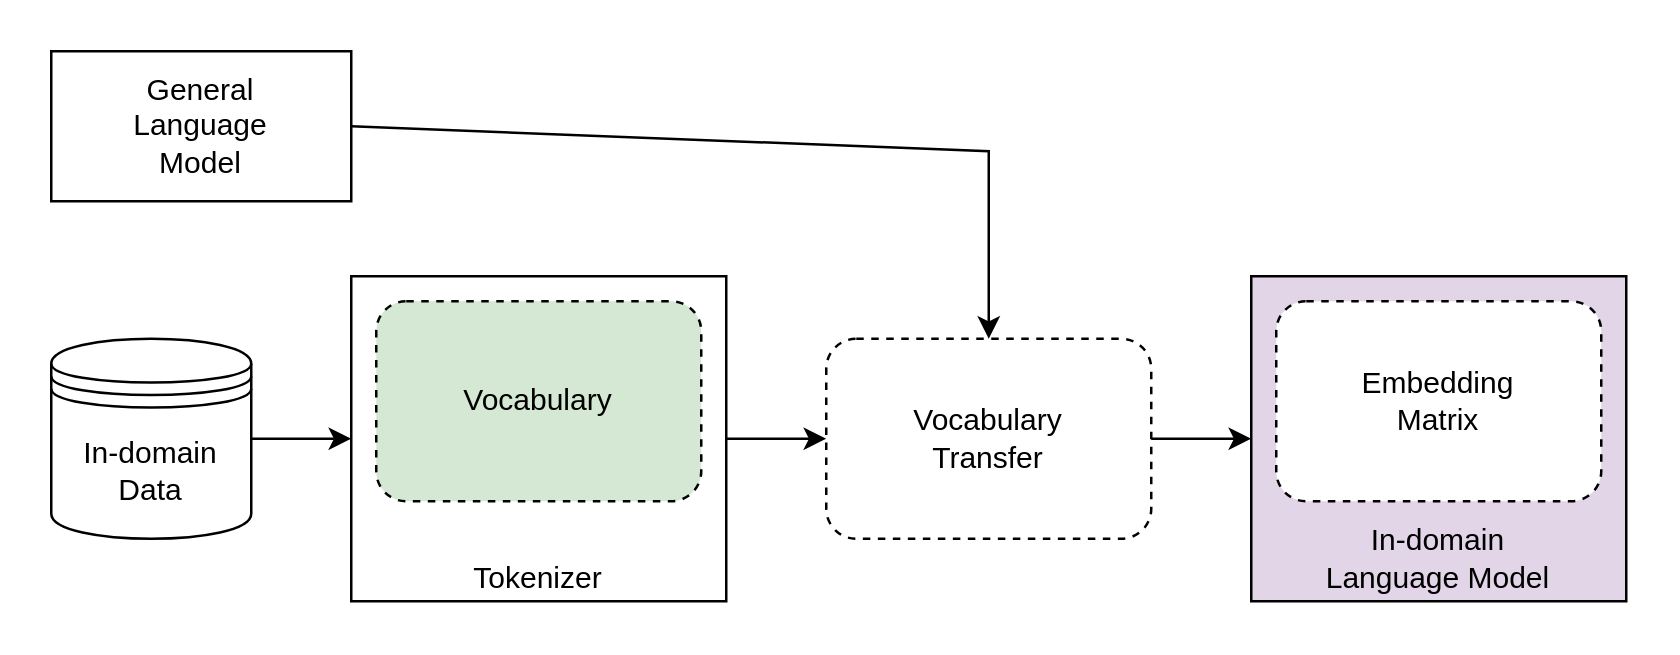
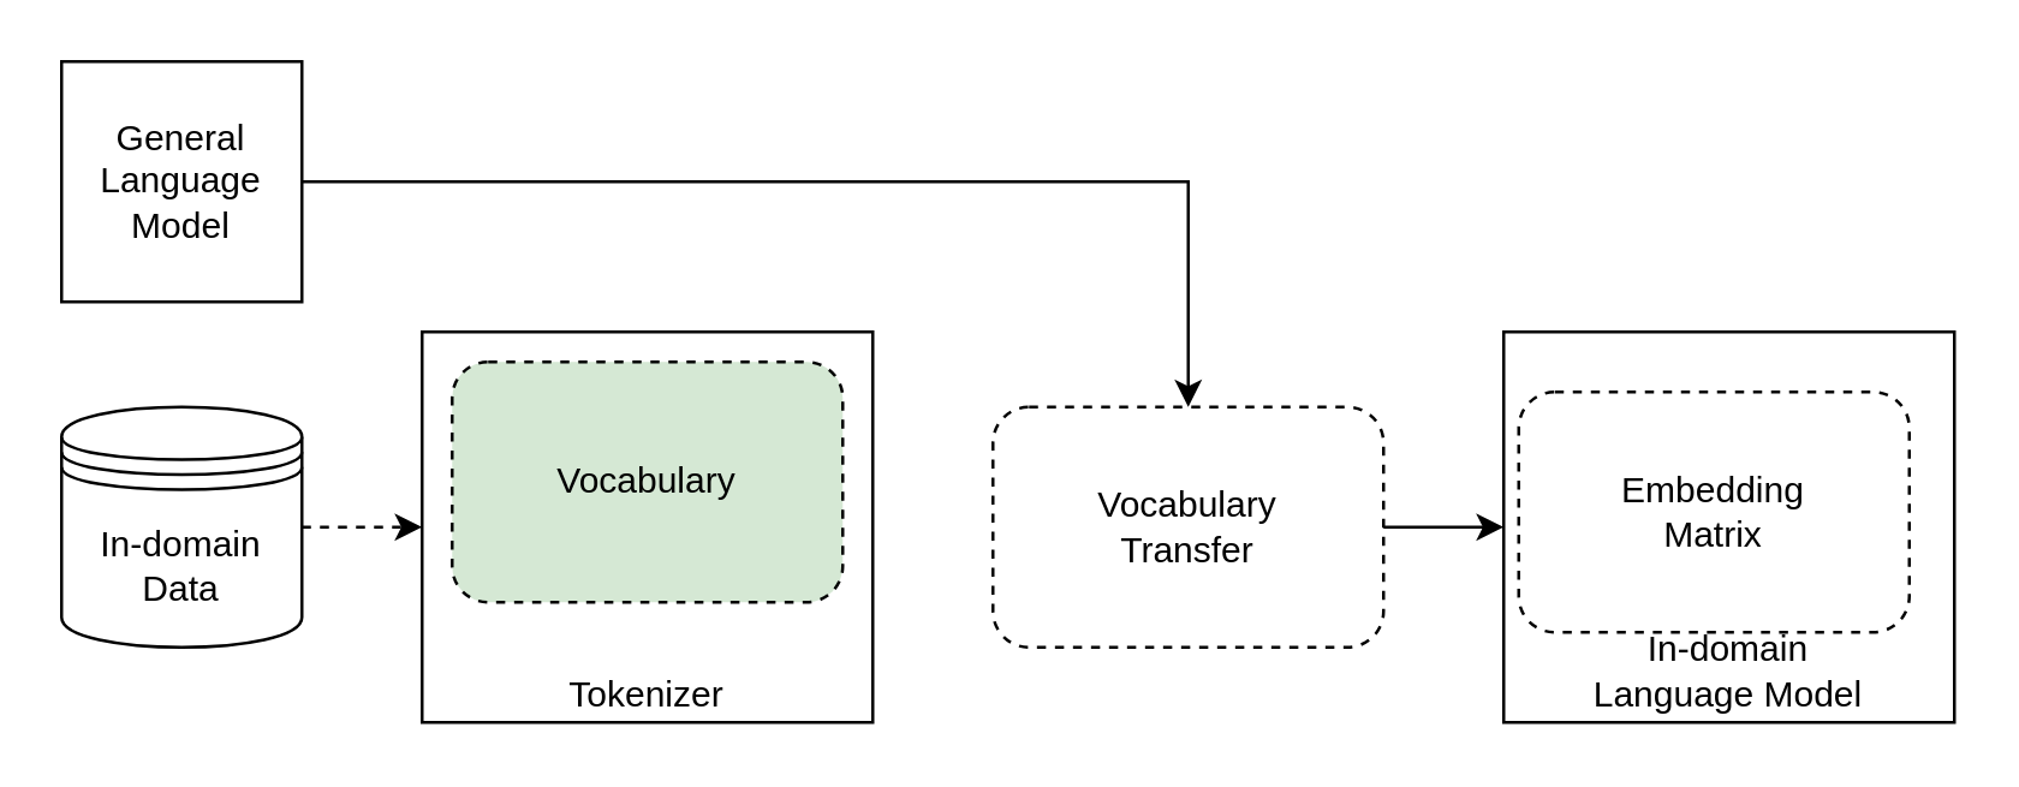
  <mxCell id="0" />
  <mxCell id="1" parent="0" />
  <mxCell id="2" value="&lt;div&gt;In-domain &lt;br&gt;&lt;/div&gt;&lt;div&gt;Data&lt;br&gt;&lt;/div&gt;" style="shape=datastore;whiteSpace=wrap;html=1;" parent="1" vertex="1"><mxGeometry x="20" y="135" width="80" height="80" as="geometry" /></mxCell>
  <mxCell id="3" value="Tokenizer" style="rounded=0;whiteSpace=wrap;html=1;verticalAlign=bottom;" parent="1" vertex="1"><mxGeometry x="140" y="110" width="150" height="130" as="geometry" /></mxCell>
  <mxCell id="4" value="Vocabulary" style="rounded=1;whiteSpace=wrap;html=1;dashed=1;fillColor=#d5e8d4;" parent="1" vertex="1"><mxGeometry x="150" y="120" width="130" height="80" as="geometry" /></mxCell>
- <mxCell id="5" value="&lt;div&gt;General &lt;br&gt;&lt;/div&gt;&lt;div&gt;Language &lt;br&gt;&lt;/div&gt;&lt;div&gt;Model&lt;br&gt;&lt;/div&gt;" style="rounded=0;whiteSpace=wrap;html=1;" parent="1" vertex="1"><mxGeometry x="20" y="20" width="120" height="60" as="geometry" /></mxCell>
+ <mxCell id="5" value="&lt;div&gt;General &lt;br&gt;&lt;/div&gt;&lt;div&gt;Language &lt;br&gt;&lt;/div&gt;&lt;div&gt;Model&lt;br&gt;&lt;/div&gt;" style="rounded=0;whiteSpace=wrap;html=1;" parent="1" vertex="1"><mxGeometry x="20" y="20" width="80" height="80" as="geometry" /></mxCell>
  <mxCell id="6" value="&lt;div&gt;Vocabulary &lt;br&gt;&lt;/div&gt;&lt;div&gt;Transfer&lt;/div&gt;" style="rounded=1;whiteSpace=wrap;html=1;dashed=1;" parent="1" vertex="1"><mxGeometry x="330" y="135" width="130" height="80" as="geometry" /></mxCell>
- <mxCell id="7" value="&lt;div&gt;In-domain &lt;br&gt;&lt;/div&gt;&lt;div&gt;Language Model&lt;/div&gt;" style="rounded=0;whiteSpace=wrap;html=1;verticalAlign=bottom;fillColor=#e1d5e7;" parent="1" vertex="1"><mxGeometry x="500" y="110" width="150" height="130" as="geometry" /></mxCell>
- <mxCell id="8" value="&lt;div&gt;Embedding &lt;br&gt;&lt;/div&gt;&lt;div&gt;Matrix&lt;/div&gt;" style="rounded=1;whiteSpace=wrap;html=1;dashed=1;" parent="1" vertex="1"><mxGeometry x="510" y="120" width="130" height="80" as="geometry" /></mxCell>
+ <mxCell id="7" value="&lt;div&gt;In-domain &lt;br&gt;&lt;/div&gt;&lt;div&gt;Language Model&lt;/div&gt;" style="rounded=0;whiteSpace=wrap;html=1;verticalAlign=bottom;" parent="1" vertex="1"><mxGeometry x="500" y="110" width="150" height="130" as="geometry" /></mxCell>
+ <mxCell id="8" value="&lt;div&gt;Embedding &lt;br&gt;&lt;/div&gt;&lt;div&gt;Matrix&lt;/div&gt;" style="rounded=1;whiteSpace=wrap;html=1;dashed=1;" parent="1" vertex="1"><mxGeometry x="505" y="130" width="130" height="80" as="geometry" /></mxCell>
  <mxCell id="9" value="" style="endArrow=classic;html=1;rounded=0;exitX=1;exitY=0.5;exitDx=0;exitDy=0;entryX=0.5;entryY=0;entryDx=0;entryDy=0;" parent="1" source="5" target="6" edge="1"><mxGeometry width="50" height="50" relative="1" as="geometry"><mxPoint x="200" y="60" as="sourcePoint" /><mxPoint x="490" y="40" as="targetPoint" /><Array as="points"><mxPoint x="395" y="60" /></Array></mxGeometry></mxCell>
- <mxCell id="10" value="" style="endArrow=classic;html=1;rounded=0;exitX=1;exitY=0.5;exitDx=0;exitDy=0;entryX=0;entryY=0.5;entryDx=0;entryDy=0;" parent="1" source="2" target="3" edge="1"><mxGeometry width="50" height="50" relative="1" as="geometry"><mxPoint x="170" y="300" as="sourcePoint" /><mxPoint x="220" y="250" as="targetPoint" /></mxGeometry></mxCell>
- <mxCell id="11" value="" style="endArrow=classic;html=1;rounded=0;exitX=1;exitY=0.5;exitDx=0;exitDy=0;entryX=0;entryY=0.5;entryDx=0;entryDy=0;" parent="1" source="3" target="6" edge="1"><mxGeometry width="50" height="50" relative="1" as="geometry"><mxPoint x="390" y="290" as="sourcePoint" /><mxPoint x="440" y="240" as="targetPoint" /></mxGeometry></mxCell>
+ <mxCell id="10" value="" style="endArrow=classic;html=1;rounded=0;exitX=1;exitY=0.5;exitDx=0;exitDy=0;entryX=0;entryY=0.5;entryDx=0;entryDy=0;dashed=1;" parent="1" source="2" target="3" edge="1"><mxGeometry width="50" height="50" relative="1" as="geometry"><mxPoint x="170" y="300" as="sourcePoint" /><mxPoint x="220" y="250" as="targetPoint" /></mxGeometry></mxCell>
  <mxCell id="12" value="" style="endArrow=classic;html=1;rounded=0;exitX=1;exitY=0.5;exitDx=0;exitDy=0;entryX=0;entryY=0.5;entryDx=0;entryDy=0;" parent="1" source="6" target="7" edge="1"><mxGeometry width="50" height="50" relative="1" as="geometry"><mxPoint x="420" y="300" as="sourcePoint" /><mxPoint x="470" y="250" as="targetPoint" /></mxGeometry></mxCell>
